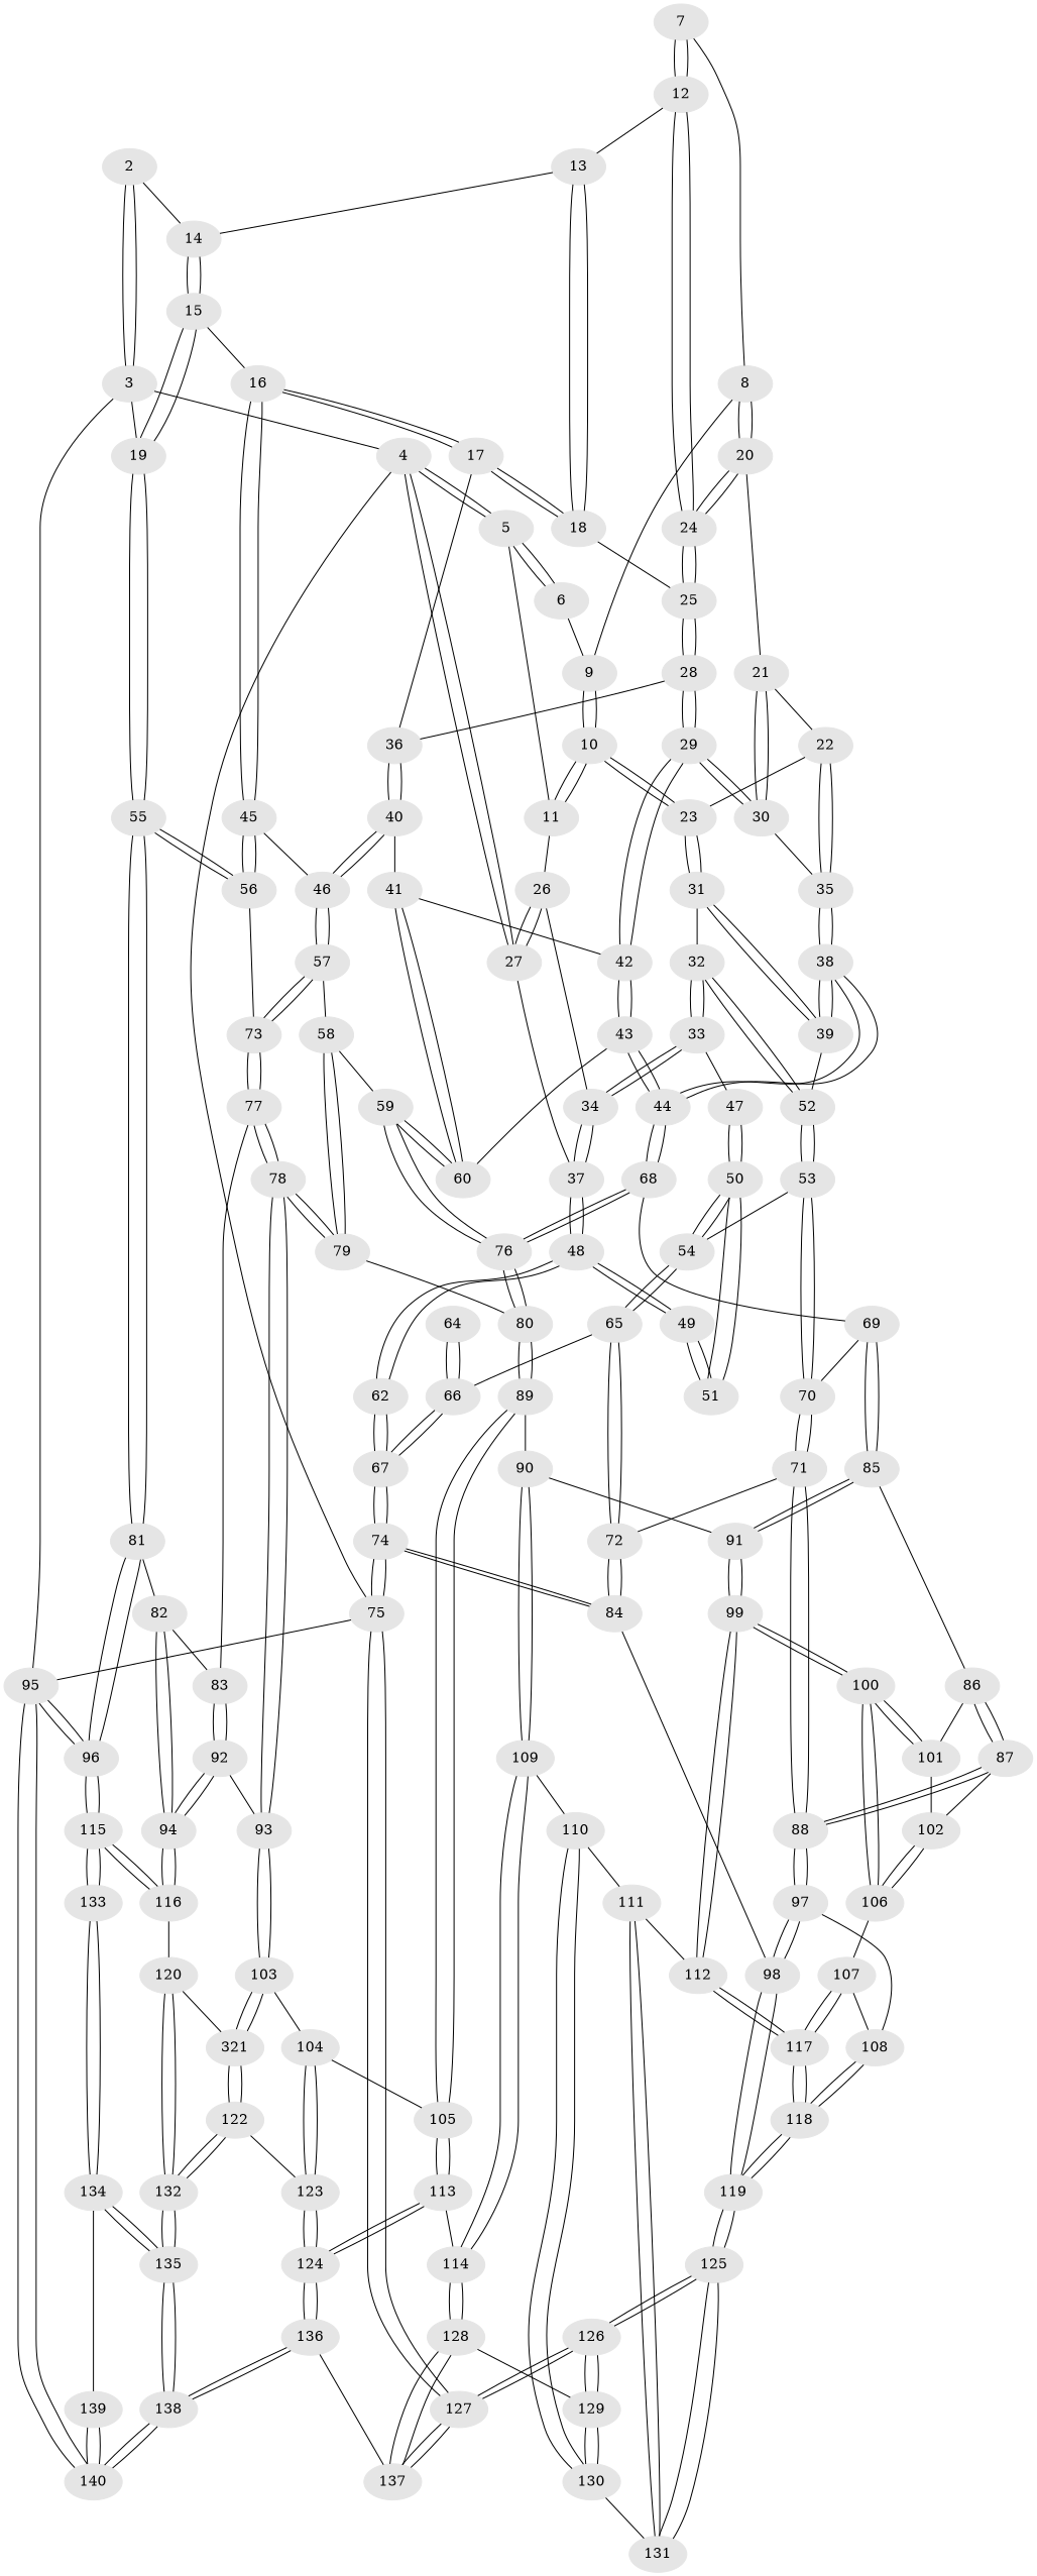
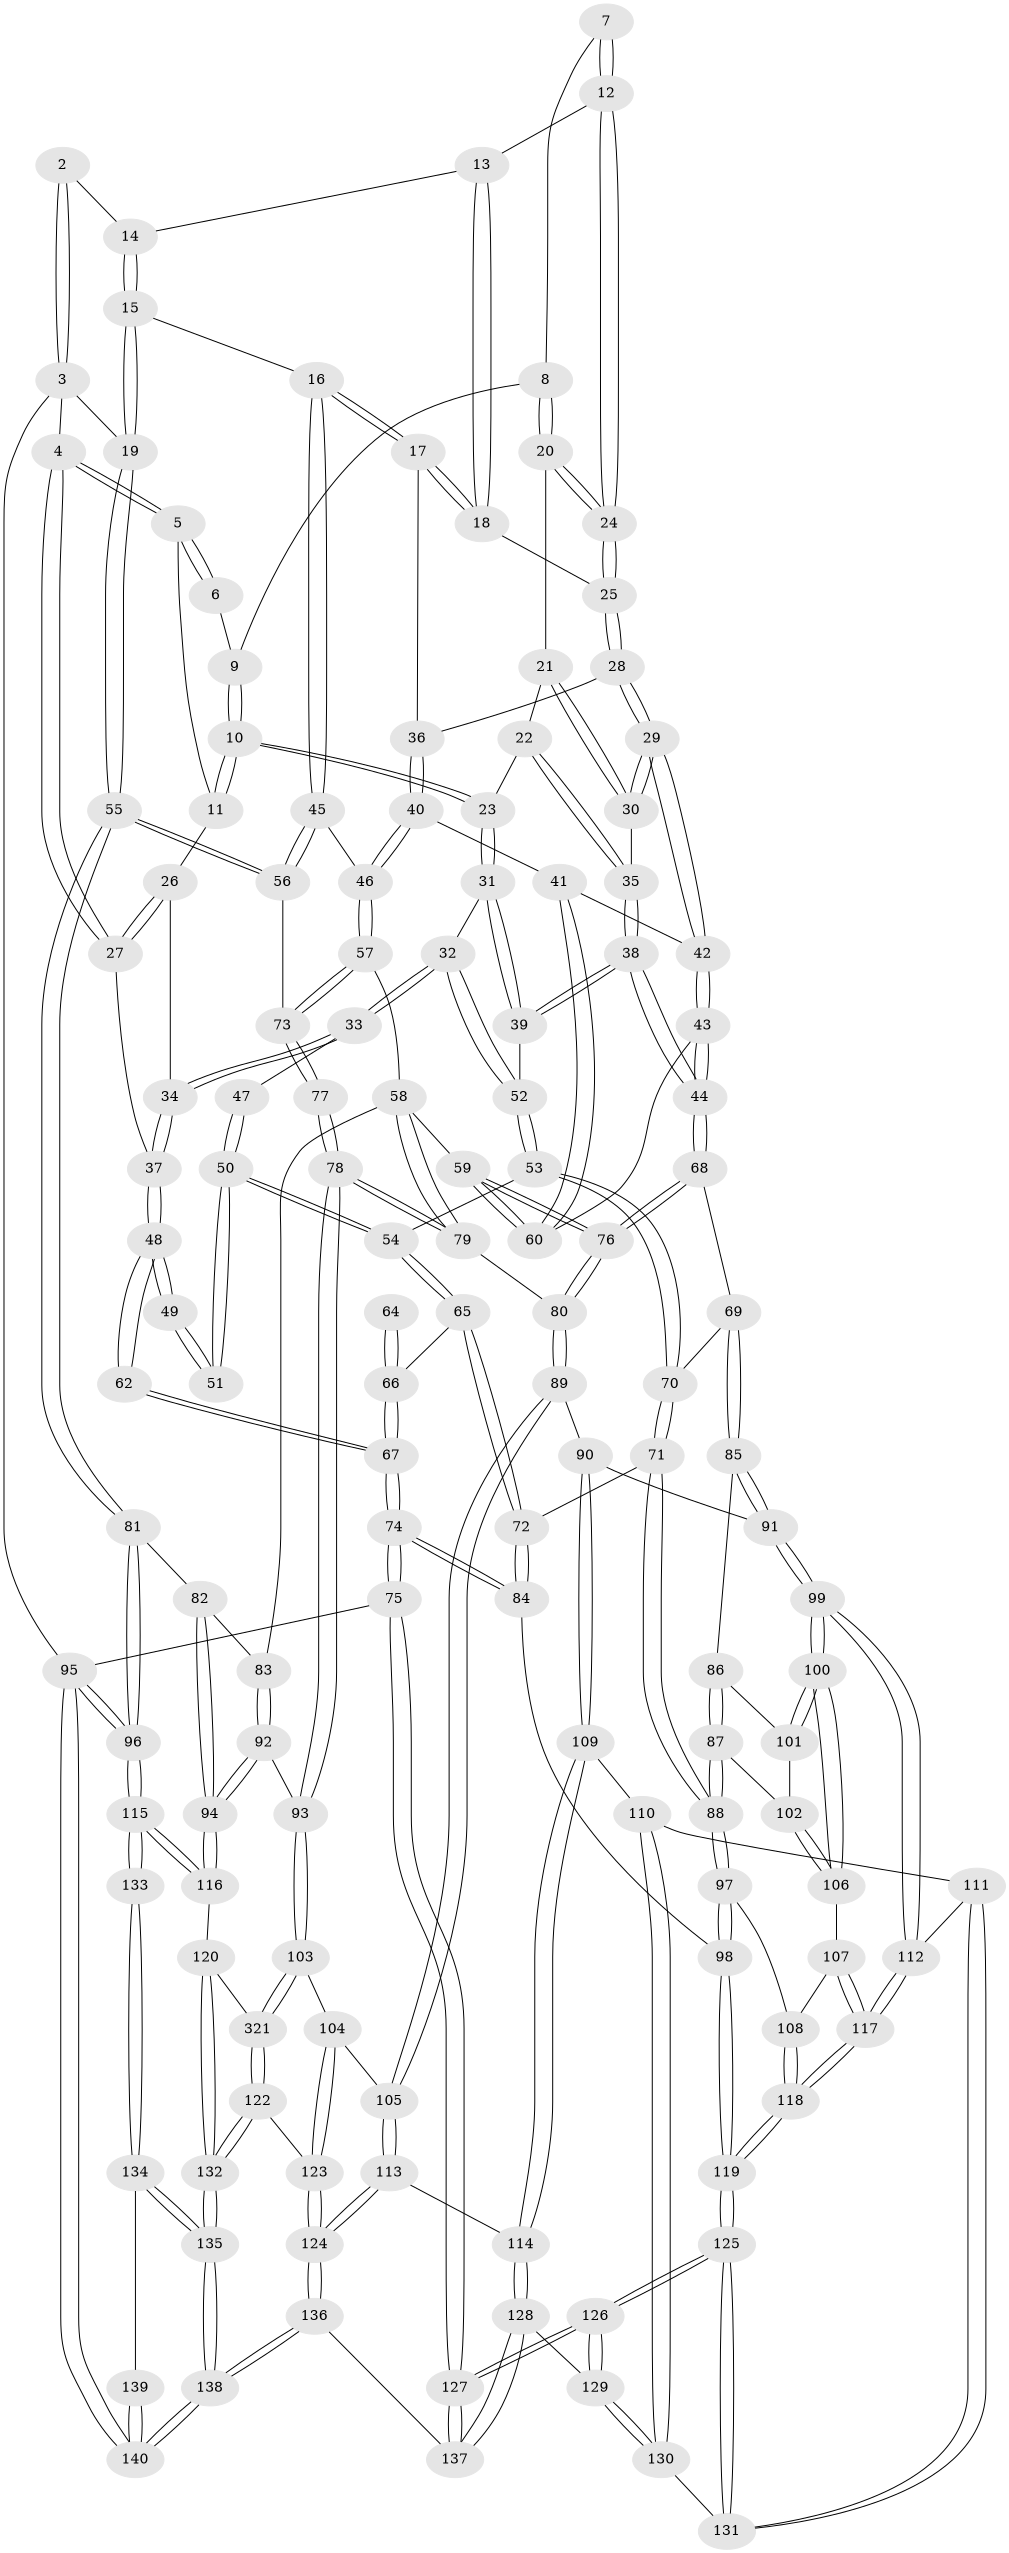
  graph {
    node [color=gray90 style=filled]
    2
    3
    14
    7
    8
    12
    4
    19
    95
    15
    5
    27
    75
    55
    96
    140
    6
    11
    37
    127
    9
    26
    10
    20
    13
    24
    21
    23
    31
    34
    18
    25
    16
    17
    45
    36
    46
    56
    40
    28
    81
    22
    30
    35
    38
    32
    39
    29
    48
    42
    43
    33
    52
    47
    53
    50
    44
    41
    49
    62
    68
    60
    57
    76
    69
    73
    58
    51
    54
    67
    65
    70
    71
    66
    72
    82
    77
    59
    79
    80
    64
    74
    84
    85
    86
    91
    88
    97
    98
    78
    83
    137
    89
    93
    92
    103
    90
    105
    94
    115
    116
    119
    87
    101
    99
    102
    106
    108
    109
    113
    110
    114
    100
    112
    104
    n116 [label=321]
    120
    133
    118
    125
    117
    107
    123
    122
    124
    111
    130
    128
    131
    136
    129
    134
    132
    126
    135
    138
    139
    2 -- 3
    2 -- 3
    2 -- 14
    3 -- 4
    3 -- 19
    3 -- 95
    14 -- 15
    14 -- 15
    7 -- 8
    7 -- 12
    7 -- 12
    8 -- 9
    8 -- 20
    8 -- 20
    12 -- 13
    12 -- 24
    12 -- 24
    4 -- 5
    4 -- 5
    4 -- 27
    4 -- 27
-   4 -- 75
    19 -- 55
    19 -- 55
    95 -- 96
    95 -- 96
    95 -- 140
    95 -- 140
    15 -- 19
    15 -- 19
    15 -- 16
    5 -- 6
    5 -- 6
    5 -- 11
    27 -- 37
    75 -- 95
    75 -- 127
    75 -- 127
    55 -- 56
    55 -- 56
    55 -- 81
    55 -- 81
    96 -- 115
    96 -- 115
    6 -- 9
    11 -- 26
    37 -- 48
    37 -- 48
    127 -- 137
    127 -- 137
    9 -- 10
    9 -- 10
    26 -- 27
    26 -- 27
    26 -- 34
    10 -- 11
    10 -- 11
    10 -- 23
    10 -- 23
    20 -- 24
    20 -- 24
    20 -- 21
    13 -- 14
    13 -- 18
    13 -- 18
    24 -- 25
    24 -- 25
    21 -- 22
    21 -- 30
    21 -- 30
    23 -- 31
    23 -- 31
    31 -- 32
    31 -- 39
    31 -- 39
    34 -- 37
    34 -- 37
    18 -- 25
    25 -- 28
    25 -- 28
    16 -- 17
    16 -- 17
    16 -- 45
    16 -- 45
    17 -- 18
    17 -- 18
    17 -- 36
    45 -- 46
    45 -- 56
    45 -- 56
    36 -- 40
    36 -- 40
    46 -- 57
    46 -- 57
    56 -- 73
    40 -- 46
    40 -- 46
    40 -- 41
    28 -- 36
    28 -- 29
    28 -- 29
    81 -- 96
    81 -- 96
    81 -- 82
    22 -- 23
    22 -- 35
    22 -- 35
    30 -- 35
    35 -- 38
    35 -- 38
    38 -- 39
    38 -- 39
    38 -- 44
    38 -- 44
    32 -- 33
    32 -- 33
    32 -- 52
    32 -- 52
    39 -- 52
    29 -- 30
    29 -- 30
    29 -- 42
    29 -- 42
    48 -- 49
    48 -- 49
    48 -- 62
    48 -- 62
    42 -- 43
    42 -- 43
    43 -- 44
    43 -- 44
    43 -- 60
    33 -- 34
    33 -- 34
    33 -- 47
    52 -- 53
    52 -- 53
    47 -- 50
    47 -- 50
    53 -- 54
    53 -- 70
    53 -- 70
    50 -- 51
    50 -- 51
    50 -- 54
    50 -- 54
    44 -- 68
    44 -- 68
    41 -- 42
    41 -- 60
    41 -- 60
    49 -- 51
    49 -- 51
    62 -- 67
    62 -- 67
    68 -- 76
    68 -- 76
    68 -- 69
    57 -- 73
    57 -- 73
    57 -- 58
    76 -- 80
    76 -- 80
    69 -- 70
    69 -- 85
    69 -- 85
    73 -- 77
    73 -- 77
    58 -- 59
    58 -- 79
    58 -- 79
    54 -- 65
    54 -- 65
    67 -- 74
    67 -- 74
    65 -- 66
    65 -- 72
    65 -- 72
    70 -- 71
    70 -- 71
    71 -- 72
    71 -- 88
    71 -- 88
    66 -- 67
    66 -- 67
    72 -- 84
    72 -- 84
    82 -- 83
    82 -- 94
    82 -- 94
    77 -- 78
    77 -- 78
-   77 -- 83
+   58 -- 83
    59 -- 60
    59 -- 60
    59 -- 76
    59 -- 76
    79 -- 80
    80 -- 89
    80 -- 89
    64 -- 66
    64 -- 66
    74 -- 75
    74 -- 75
    74 -- 84
    74 -- 84
    84 -- 98
    85 -- 86
    85 -- 91
    85 -- 91
    86 -- 87
    86 -- 87
    86 -- 101
    91 -- 99
    91 -- 99
    88 -- 97
    88 -- 97
    97 -- 98
    97 -- 98
    97 -- 108
    98 -- 119
    98 -- 119
    78 -- 79
    78 -- 79
    78 -- 93
    78 -- 93
    83 -- 92
    83 -- 92
    89 -- 90
    89 -- 105
    89 -- 105
    93 -- 103
    93 -- 103
    92 -- 93
    92 -- 94
    92 -- 94
    103 -- 104
    103 -- n116
    103 -- n116
    90 -- 91
    90 -- 109
    90 -- 109
    105 -- 113
    105 -- 113
    94 -- 116
    94 -- 116
    115 -- 116
    115 -- 116
    115 -- 133
    115 -- 133
    116 -- 120
    119 -- 125
    119 -- 125
    87 -- 88
    87 -- 88
    87 -- 102
    101 -- 102
    99 -- 100
    99 -- 100
    99 -- 112
    99 -- 112
    102 -- 106
    102 -- 106
    106 -- 107
    108 -- 118
    108 -- 118
    109 -- 110
    109 -- 114
    109 -- 114
    113 -- 114
    113 -- 124
    113 -- 124
    110 -- 111
    110 -- 130
    110 -- 130
    114 -- 128
    114 -- 128
    100 -- 101
    100 -- 101
    100 -- 106
    100 -- 106
    112 -- 117
    112 -- 117
    104 -- 105
    104 -- 123
    104 -- 123
    n116 -- 122
    n116 -- 122
    120 -- n116
    120 -- 132
    120 -- 132
    133 -- 134
    133 -- 134
    118 -- 119
    118 -- 119
    125 -- 131
    125 -- 131
    125 -- 126
    125 -- 126
    117 -- 118
    117 -- 118
    107 -- 108
    107 -- 117
    107 -- 117
    123 -- 124
    123 -- 124
    122 -- 123
    122 -- 132
    122 -- 132
    124 -- 136
    124 -- 136
    111 -- 112
    111 -- 131
    111 -- 131
    130 -- 131
    128 -- 137
    128 -- 137
    128 -- 129
    136 -- 137
    136 -- 138
    136 -- 138
    129 -- 130
    129 -- 130
    134 -- 135
    134 -- 135
    134 -- 139
    132 -- 135
    132 -- 135
    126 -- 127
    126 -- 127
    126 -- 129
    126 -- 129
    135 -- 138
    135 -- 138
    138 -- 140
    138 -- 140
    139 -- 140
    139 -- 140
  }
